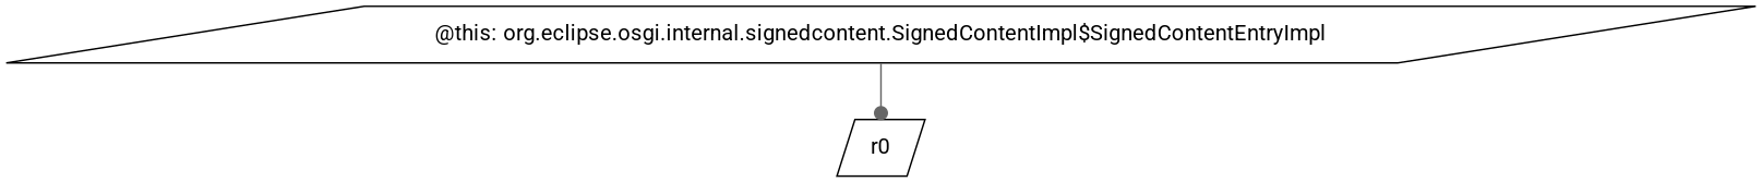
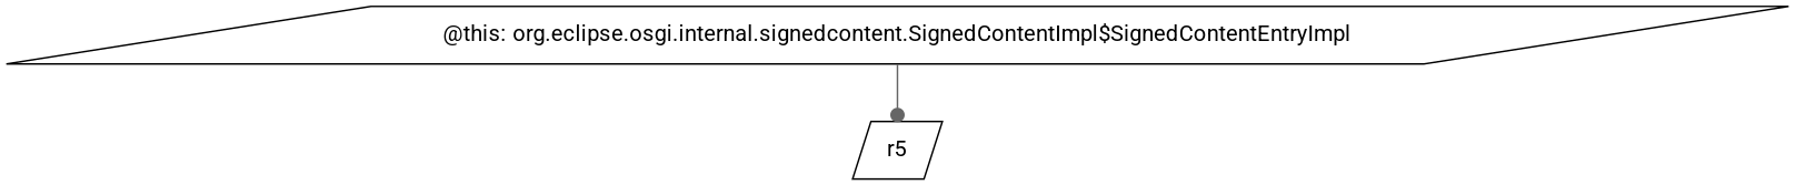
  digraph {
    fontname=Roboto
    node [shape=parallelogram fontname=Roboto]
    n1 [label="@this: org.eclipse.osgi.internal.signedcontent.SignedContentImpl$SignedContentEntryImpl"]
-   n2 [label=r0]
+   n2 [label=r5]
    n1 -> n2 [color=gray40 arrowhead=dot fontname=Roboto]
  }
